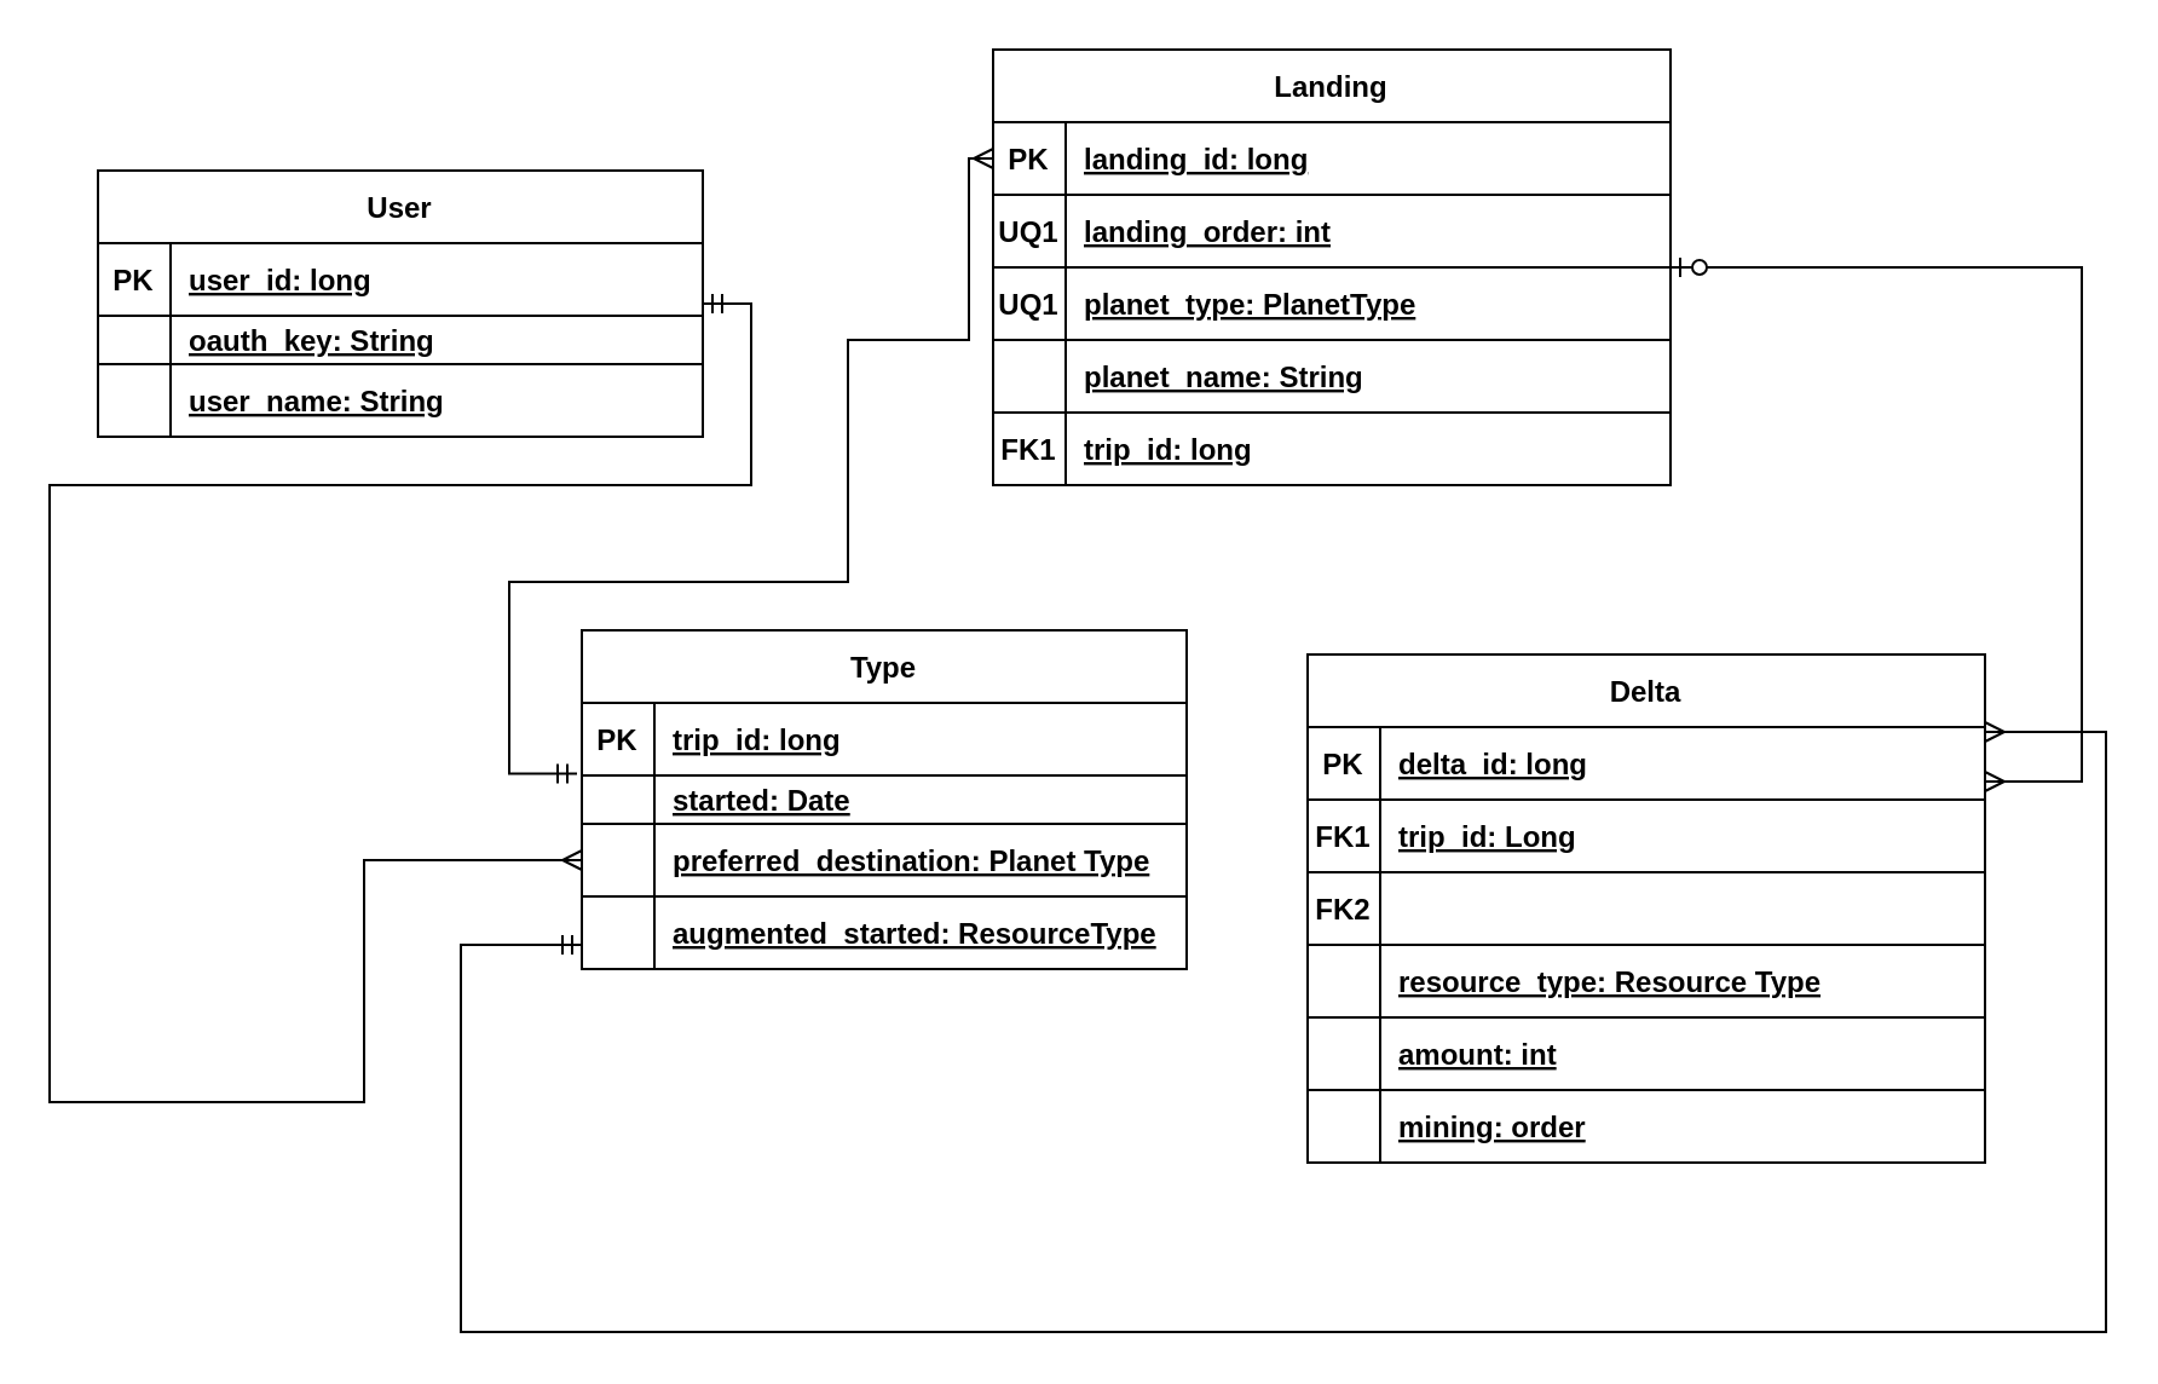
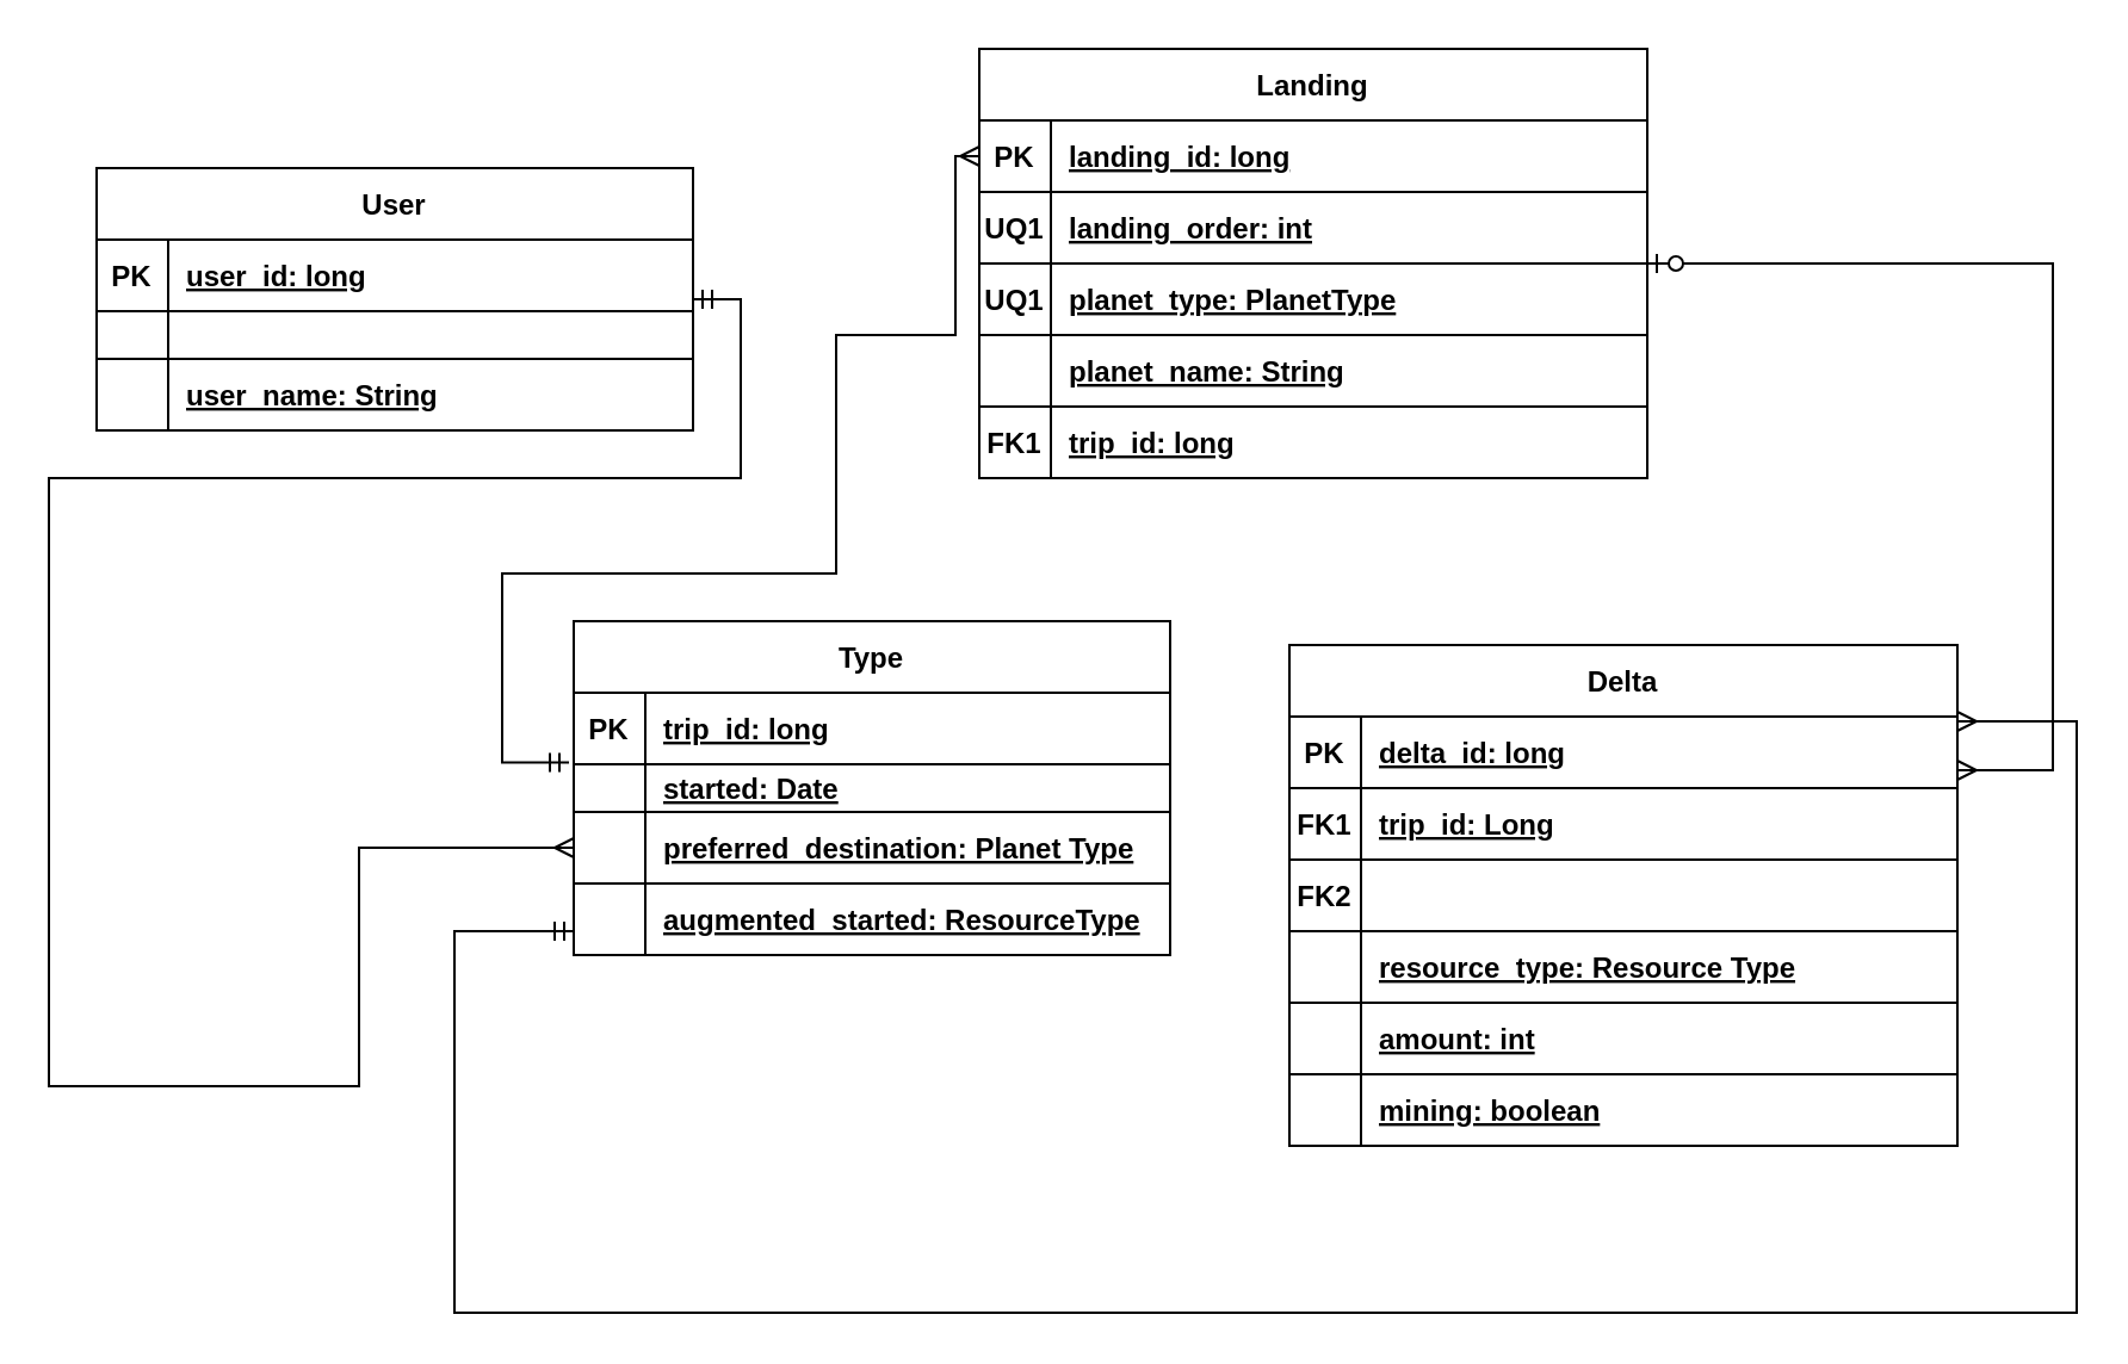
  <mxCell id="0" />
  <mxCell id="1" parent="0" />
  <mxCell id="2" value="Type" style="shape=table;startSize=30;container=1;collapsible=1;childLayout=tableLayout;fixedRows=1;rowLines=0;fontStyle=1;align=center;resizeLast=1;" parent="1" vertex="1"><mxGeometry x="240" y="260" width="250" height="140" as="geometry" /></mxCell>
  <mxCell id="3" value="" style="shape=partialRectangle;collapsible=0;dropTarget=0;pointerEvents=0;fillColor=none;points=[[0,0.5],[1,0.5]];portConstraint=eastwest;top=0;left=0;right=0;bottom=1;" parent="2" vertex="1"><mxGeometry y="30" width="250" height="30" as="geometry" /></mxCell>
  <mxCell id="4" value="PK" style="shape=partialRectangle;overflow=hidden;connectable=0;fillColor=none;top=0;left=0;bottom=0;right=0;fontStyle=1;" parent="3" vertex="1"><mxGeometry width="30" height="30" as="geometry" /></mxCell>
  <mxCell id="5" value="trip_id: long" style="shape=partialRectangle;overflow=hidden;connectable=0;fillColor=none;top=0;left=0;bottom=0;right=0;align=left;spacingLeft=6;fontStyle=5;" parent="3" vertex="1"><mxGeometry x="30" width="220" height="30" as="geometry" /></mxCell>
  <mxCell id="6" value="" style="shape=partialRectangle;collapsible=0;dropTarget=0;pointerEvents=0;fillColor=none;points=[[0,0.5],[1,0.5]];portConstraint=eastwest;top=0;left=0;right=0;bottom=1;" parent="2" vertex="1"><mxGeometry y="60" width="250" height="20" as="geometry" /></mxCell>
  <mxCell id="7" value="" style="shape=partialRectangle;overflow=hidden;connectable=0;fillColor=none;top=0;left=0;bottom=0;right=0;fontStyle=1;" parent="6" vertex="1"><mxGeometry width="30" height="20" as="geometry" /></mxCell>
  <mxCell id="8" value="started: Date" style="shape=partialRectangle;overflow=hidden;connectable=0;fillColor=none;top=0;left=0;bottom=0;right=0;align=left;spacingLeft=6;fontStyle=5;" parent="6" vertex="1"><mxGeometry x="30" width="220" height="20" as="geometry" /></mxCell>
  <mxCell id="9" value="" style="shape=partialRectangle;collapsible=0;dropTarget=0;pointerEvents=0;fillColor=none;points=[[0,0.5],[1,0.5]];portConstraint=eastwest;top=0;left=0;right=0;bottom=1;" parent="2" vertex="1"><mxGeometry y="80" width="250" height="30" as="geometry" /></mxCell>
  <mxCell id="10" value="" style="shape=partialRectangle;overflow=hidden;connectable=0;fillColor=none;top=0;left=0;bottom=0;right=0;fontStyle=1;" parent="9" vertex="1"><mxGeometry width="30" height="30" as="geometry" /></mxCell>
  <mxCell id="11" value="preferred_destination: Planet Type" style="shape=partialRectangle;overflow=hidden;connectable=0;fillColor=none;top=0;left=0;bottom=0;right=0;align=left;spacingLeft=6;fontStyle=5;" parent="9" vertex="1"><mxGeometry x="30" width="220" height="30" as="geometry" /></mxCell>
  <mxCell id="12" value="" style="shape=partialRectangle;collapsible=0;dropTarget=0;pointerEvents=0;fillColor=none;points=[[0,0.5],[1,0.5]];portConstraint=eastwest;top=0;left=0;right=0;bottom=1;" parent="2" vertex="1"><mxGeometry y="110" width="250" height="30" as="geometry" /></mxCell>
  <mxCell id="13" value="" style="shape=partialRectangle;overflow=hidden;connectable=0;fillColor=none;top=0;left=0;bottom=0;right=0;fontStyle=1;" parent="12" vertex="1"><mxGeometry width="30" height="30" as="geometry" /></mxCell>
  <mxCell id="14" value="augmented_started: ResourceType" style="shape=partialRectangle;overflow=hidden;connectable=0;fillColor=none;top=0;left=0;bottom=0;right=0;align=left;spacingLeft=6;fontStyle=5;" parent="12" vertex="1"><mxGeometry x="30" width="220" height="30" as="geometry" /></mxCell>
  <mxCell id="15" value="Delta" style="shape=table;startSize=30;container=1;collapsible=1;childLayout=tableLayout;fixedRows=1;rowLines=0;fontStyle=1;align=center;resizeLast=1;" parent="1" vertex="1"><mxGeometry x="540" y="270" width="280" height="210" as="geometry" /></mxCell>
  <mxCell id="16" value="" style="shape=partialRectangle;collapsible=0;dropTarget=0;pointerEvents=0;fillColor=none;points=[[0,0.5],[1,0.5]];portConstraint=eastwest;top=0;left=0;right=0;bottom=1;" parent="15" vertex="1"><mxGeometry y="30" width="280" height="30" as="geometry" /></mxCell>
  <mxCell id="17" value="PK" style="shape=partialRectangle;overflow=hidden;connectable=0;fillColor=none;top=0;left=0;bottom=0;right=0;fontStyle=1;" parent="16" vertex="1"><mxGeometry width="30" height="30" as="geometry" /></mxCell>
  <mxCell id="18" value="delta_id: long" style="shape=partialRectangle;overflow=hidden;connectable=0;fillColor=none;top=0;left=0;bottom=0;right=0;align=left;spacingLeft=6;fontStyle=5;" parent="16" vertex="1"><mxGeometry x="30" width="250" height="30" as="geometry" /></mxCell>
  <mxCell id="19" value="" style="shape=partialRectangle;collapsible=0;dropTarget=0;pointerEvents=0;fillColor=none;points=[[0,0.5],[1,0.5]];portConstraint=eastwest;top=0;left=0;right=0;bottom=1;" parent="15" vertex="1"><mxGeometry y="60" width="280" height="30" as="geometry" /></mxCell>
  <mxCell id="20" value="FK1" style="shape=partialRectangle;overflow=hidden;connectable=0;fillColor=none;top=0;left=0;bottom=0;right=0;fontStyle=1;" parent="19" vertex="1"><mxGeometry width="30" height="30" as="geometry" /></mxCell>
  <mxCell id="21" value="trip_id: Long" style="shape=partialRectangle;overflow=hidden;connectable=0;fillColor=none;top=0;left=0;bottom=0;right=0;align=left;spacingLeft=6;fontStyle=5;" parent="19" vertex="1"><mxGeometry x="30" width="250" height="30" as="geometry" /></mxCell>
  <mxCell id="22" value="" style="shape=partialRectangle;collapsible=0;dropTarget=0;pointerEvents=0;fillColor=none;points=[[0,0.5],[1,0.5]];portConstraint=eastwest;top=0;left=0;right=0;bottom=1;" parent="15" vertex="1"><mxGeometry y="90" width="280" height="30" as="geometry" /></mxCell>
  <mxCell id="23" value="" style="shape=partialRectangle;overflow=hidden;connectable=0;fillColor=none;top=0;left=0;bottom=0;right=0;fontStyle=1;" parent="22" vertex="1"><mxGeometry width="30" height="30" as="geometry" /></mxCell>
  <mxCell id="24" value="" style="shape=partialRectangle;collapsible=0;dropTarget=0;pointerEvents=0;fillColor=none;points=[[0,0.5],[1,0.5]];portConstraint=eastwest;top=0;left=0;right=0;bottom=1;" parent="15" vertex="1"><mxGeometry y="120" width="280" height="30" as="geometry" /></mxCell>
  <mxCell id="25" value="" style="shape=partialRectangle;overflow=hidden;connectable=0;fillColor=none;top=0;left=0;bottom=0;right=0;fontStyle=1;" parent="24" vertex="1"><mxGeometry width="30" height="30" as="geometry" /></mxCell>
  <mxCell id="26" value="resource_type: Resource Type" style="shape=partialRectangle;overflow=hidden;connectable=0;fillColor=none;top=0;left=0;bottom=0;right=0;align=left;spacingLeft=6;fontStyle=5;" parent="24" vertex="1"><mxGeometry x="30" width="250" height="30" as="geometry" /></mxCell>
  <mxCell id="27" value="" style="shape=partialRectangle;collapsible=0;dropTarget=0;pointerEvents=0;fillColor=none;points=[[0,0.5],[1,0.5]];portConstraint=eastwest;top=0;left=0;right=0;bottom=1;" parent="15" vertex="1"><mxGeometry y="150" width="280" height="30" as="geometry" /></mxCell>
  <mxCell id="28" value="" style="shape=partialRectangle;overflow=hidden;connectable=0;fillColor=none;top=0;left=0;bottom=0;right=0;fontStyle=1;" parent="27" vertex="1"><mxGeometry width="30" height="30" as="geometry" /></mxCell>
  <mxCell id="29" value="amount: int" style="shape=partialRectangle;overflow=hidden;connectable=0;fillColor=none;top=0;left=0;bottom=0;right=0;align=left;spacingLeft=6;fontStyle=5;" parent="27" vertex="1"><mxGeometry x="30" width="250" height="30" as="geometry" /></mxCell>
  <mxCell id="30" value="" style="shape=partialRectangle;collapsible=0;dropTarget=0;pointerEvents=0;fillColor=none;points=[[0,0.5],[1,0.5]];portConstraint=eastwest;top=0;left=0;right=0;bottom=1;" parent="15" vertex="1"><mxGeometry y="180" width="280" height="30" as="geometry" /></mxCell>
  <mxCell id="31" value="" style="shape=partialRectangle;overflow=hidden;connectable=0;fillColor=none;top=0;left=0;bottom=0;right=0;fontStyle=1;" parent="30" vertex="1"><mxGeometry width="30" height="30" as="geometry" /></mxCell>
- <mxCell id="32" value="mining: order" style="shape=partialRectangle;overflow=hidden;connectable=0;fillColor=none;top=0;left=0;bottom=0;right=0;align=left;spacingLeft=6;fontStyle=5;" parent="30" vertex="1"><mxGeometry x="30" width="250" height="30" as="geometry" /></mxCell>
+ <mxCell id="32" value="mining: boolean" style="shape=partialRectangle;overflow=hidden;connectable=0;fillColor=none;top=0;left=0;bottom=0;right=0;align=left;spacingLeft=6;fontStyle=5;" parent="30" vertex="1"><mxGeometry x="30" width="250" height="30" as="geometry" /></mxCell>
  <mxCell id="33" value="" style="edgeStyle=orthogonalEdgeStyle;endArrow=ERmandOne;startArrow=ERmany;endFill=0;startFill=0;rounded=0;elbow=vertical;exitX=0;exitY=0.25;exitDx=0;exitDy=0;entryX=-0.008;entryY=-0.035;entryDx=0;entryDy=0;entryPerimeter=0;" parent="1" source="36" target="6" edge="1"><mxGeometry width="100" height="100" relative="1" as="geometry"><mxPoint x="691" y="80.99" as="sourcePoint" /><mxPoint x="170" y="320" as="targetPoint" /><Array as="points"><mxPoint x="400" y="65" /><mxPoint x="400" y="140" /><mxPoint x="350" y="140" /><mxPoint x="350" y="240" /><mxPoint x="210" y="240" /><mxPoint x="210" y="319" /></Array></mxGeometry></mxCell>
  <mxCell id="34" value="" style="edgeStyle=orthogonalEdgeStyle;endArrow=ERmandOne;startArrow=ERmany;endFill=0;startFill=0;rounded=0;elbow=vertical;exitX=0;exitY=0.5;exitDx=0;exitDy=0;entryX=1;entryY=0.5;entryDx=0;entryDy=0;" parent="1" source="9" target="53" edge="1"><mxGeometry width="100" height="100" relative="1" as="geometry"><mxPoint x="850" y="290" as="sourcePoint" /><mxPoint x="310" y="40" as="targetPoint" /><Array as="points"><mxPoint x="150" y="355" /><mxPoint x="150" y="455" /><mxPoint x="20" y="455" /><mxPoint x="20" y="200" /><mxPoint x="310" y="200" /><mxPoint x="310" y="125" /></Array></mxGeometry></mxCell>
  <mxCell id="35" value="" style="edgeStyle=orthogonalEdgeStyle;endArrow=ERzeroToOne;startArrow=ERmany;endFill=1;startFill=0;rounded=0;elbow=vertical;exitX=1;exitY=0.25;exitDx=0;exitDy=0;entryX=1;entryY=0;entryDx=0;entryDy=0;entryPerimeter=0;" parent="1" source="15" edge="1"><mxGeometry width="100" height="100" relative="1" as="geometry"><mxPoint x="830" y="325" as="sourcePoint" /><mxPoint x="690" y="110" as="targetPoint" /><Array as="points"><mxPoint x="860" y="323" /><mxPoint x="860" y="110" /></Array></mxGeometry></mxCell>
  <mxCell id="36" value="Landing" style="shape=table;startSize=30;container=1;collapsible=1;childLayout=tableLayout;fixedRows=1;rowLines=0;fontStyle=1;align=center;resizeLast=1;" vertex="1" parent="1"><mxGeometry x="410" y="20" width="280" height="180" as="geometry" /></mxCell>
  <mxCell id="37" value="" style="shape=partialRectangle;collapsible=0;dropTarget=0;pointerEvents=0;fillColor=none;points=[[0,0.5],[1,0.5]];portConstraint=eastwest;top=0;left=0;right=0;bottom=1;" vertex="1" parent="36"><mxGeometry y="30" width="280" height="30" as="geometry" /></mxCell>
  <mxCell id="38" value="PK" style="shape=partialRectangle;overflow=hidden;connectable=0;fillColor=none;top=0;left=0;bottom=0;right=0;fontStyle=1;" vertex="1" parent="37"><mxGeometry width="30" height="30" as="geometry" /></mxCell>
  <mxCell id="39" value="landing_id: long" style="shape=partialRectangle;overflow=hidden;connectable=0;fillColor=none;top=0;left=0;bottom=0;right=0;align=left;spacingLeft=6;fontStyle=5;" vertex="1" parent="37"><mxGeometry x="30" width="250" height="30" as="geometry" /></mxCell>
  <mxCell id="40" value="" style="shape=partialRectangle;collapsible=0;dropTarget=0;pointerEvents=0;fillColor=none;points=[[0,0.5],[1,0.5]];portConstraint=eastwest;top=0;left=0;right=0;bottom=1;" vertex="1" parent="36"><mxGeometry y="60" width="280" height="30" as="geometry" /></mxCell>
  <mxCell id="41" value="" style="shape=partialRectangle;overflow=hidden;connectable=0;fillColor=none;top=0;left=0;bottom=0;right=0;fontStyle=1;" vertex="1" parent="40"><mxGeometry width="30" height="30" as="geometry" /></mxCell>
  <mxCell id="42" value="landing_order: int" style="shape=partialRectangle;overflow=hidden;connectable=0;fillColor=none;top=0;left=0;bottom=0;right=0;align=left;spacingLeft=6;fontStyle=5;" vertex="1" parent="40"><mxGeometry x="30" width="250" height="30" as="geometry" /></mxCell>
  <mxCell id="43" value="" style="shape=partialRectangle;collapsible=0;dropTarget=0;pointerEvents=0;fillColor=none;points=[[0,0.5],[1,0.5]];portConstraint=eastwest;top=0;left=0;right=0;bottom=1;" vertex="1" parent="36"><mxGeometry y="90" width="280" height="30" as="geometry" /></mxCell>
  <mxCell id="44" value="" style="shape=partialRectangle;overflow=hidden;connectable=0;fillColor=none;top=0;left=0;bottom=0;right=0;fontStyle=1;" vertex="1" parent="43"><mxGeometry width="30" height="30" as="geometry" /></mxCell>
  <mxCell id="45" value="planet_type: PlanetType" style="shape=partialRectangle;overflow=hidden;connectable=0;fillColor=none;top=0;left=0;bottom=0;right=0;align=left;spacingLeft=6;fontStyle=5;" vertex="1" parent="43"><mxGeometry x="30" width="250" height="30" as="geometry" /></mxCell>
  <mxCell id="46" value="" style="shape=partialRectangle;collapsible=0;dropTarget=0;pointerEvents=0;fillColor=none;points=[[0,0.5],[1,0.5]];portConstraint=eastwest;top=0;left=0;right=0;bottom=1;" vertex="1" parent="36"><mxGeometry y="120" width="280" height="30" as="geometry" /></mxCell>
  <mxCell id="47" value="" style="shape=partialRectangle;overflow=hidden;connectable=0;fillColor=none;top=0;left=0;bottom=0;right=0;fontStyle=1;" vertex="1" parent="46"><mxGeometry width="30" height="30" as="geometry" /></mxCell>
  <mxCell id="48" value="planet_name: String" style="shape=partialRectangle;overflow=hidden;connectable=0;fillColor=none;top=0;left=0;bottom=0;right=0;align=left;spacingLeft=6;fontStyle=5;" vertex="1" parent="46"><mxGeometry x="30" width="250" height="30" as="geometry" /></mxCell>
  <mxCell id="49" value="" style="shape=partialRectangle;collapsible=0;dropTarget=0;pointerEvents=0;fillColor=none;points=[[0,0.5],[1,0.5]];portConstraint=eastwest;top=0;left=0;right=0;bottom=1;" vertex="1" parent="36"><mxGeometry y="150" width="280" height="30" as="geometry" /></mxCell>
  <mxCell id="50" value="" style="shape=partialRectangle;overflow=hidden;connectable=0;fillColor=none;top=0;left=0;bottom=0;right=0;fontStyle=1;" vertex="1" parent="49"><mxGeometry width="30" height="30" as="geometry" /></mxCell>
  <mxCell id="51" value="trip_id: long" style="shape=partialRectangle;overflow=hidden;connectable=0;fillColor=none;top=0;left=0;bottom=0;right=0;align=left;spacingLeft=6;fontStyle=5;" vertex="1" parent="49"><mxGeometry x="30" width="250" height="30" as="geometry" /></mxCell>
  <mxCell id="52" value="FK1" style="shape=partialRectangle;overflow=hidden;connectable=0;fillColor=none;top=0;left=0;bottom=0;right=0;fontStyle=1;" vertex="1" parent="1"><mxGeometry x="410" y="170" width="30" height="30" as="geometry" /></mxCell>
  <mxCell id="53" value="User" style="shape=table;startSize=30;container=1;collapsible=1;childLayout=tableLayout;fixedRows=1;rowLines=0;fontStyle=1;align=center;resizeLast=1;" vertex="1" parent="1"><mxGeometry x="40" y="70" width="250" height="110" as="geometry" /></mxCell>
  <mxCell id="54" value="" style="shape=partialRectangle;collapsible=0;dropTarget=0;pointerEvents=0;fillColor=none;points=[[0,0.5],[1,0.5]];portConstraint=eastwest;top=0;left=0;right=0;bottom=1;" vertex="1" parent="53"><mxGeometry y="30" width="250" height="30" as="geometry" /></mxCell>
  <mxCell id="55" value="PK" style="shape=partialRectangle;overflow=hidden;connectable=0;fillColor=none;top=0;left=0;bottom=0;right=0;fontStyle=1;" vertex="1" parent="54"><mxGeometry width="30" height="30" as="geometry" /></mxCell>
  <mxCell id="56" value="user_id: long" style="shape=partialRectangle;overflow=hidden;connectable=0;fillColor=none;top=0;left=0;bottom=0;right=0;align=left;spacingLeft=6;fontStyle=5;" vertex="1" parent="54"><mxGeometry x="30" width="220" height="30" as="geometry" /></mxCell>
  <mxCell id="57" value="" style="shape=partialRectangle;collapsible=0;dropTarget=0;pointerEvents=0;fillColor=none;points=[[0,0.5],[1,0.5]];portConstraint=eastwest;top=0;left=0;right=0;bottom=1;" vertex="1" parent="53"><mxGeometry y="60" width="250" height="20" as="geometry" /></mxCell>
  <mxCell id="58" value="" style="shape=partialRectangle;overflow=hidden;connectable=0;fillColor=none;top=0;left=0;bottom=0;right=0;fontStyle=1;" vertex="1" parent="57"><mxGeometry width="30" height="20" as="geometry" /></mxCell>
- <mxCell id="59" value="oauth_key: String" style="shape=partialRectangle;overflow=hidden;connectable=0;fillColor=none;top=0;left=0;bottom=0;right=0;align=left;spacingLeft=6;fontStyle=5;" vertex="1" parent="57"><mxGeometry x="30" width="220" height="20" as="geometry" /></mxCell>
  <mxCell id="60" value="" style="shape=partialRectangle;collapsible=0;dropTarget=0;pointerEvents=0;fillColor=none;points=[[0,0.5],[1,0.5]];portConstraint=eastwest;top=0;left=0;right=0;bottom=1;" vertex="1" parent="53"><mxGeometry y="80" width="250" height="30" as="geometry" /></mxCell>
  <mxCell id="61" value="" style="shape=partialRectangle;overflow=hidden;connectable=0;fillColor=none;top=0;left=0;bottom=0;right=0;fontStyle=1;" vertex="1" parent="60"><mxGeometry width="30" height="30" as="geometry" /></mxCell>
  <mxCell id="62" value="user_name: String" style="shape=partialRectangle;overflow=hidden;connectable=0;fillColor=none;top=0;left=0;bottom=0;right=0;align=left;spacingLeft=6;fontStyle=5;" vertex="1" parent="60"><mxGeometry x="30" width="220" height="30" as="geometry" /></mxCell>
  <mxCell id="63" value="FK2" style="shape=partialRectangle;overflow=hidden;connectable=0;fillColor=none;top=0;left=0;bottom=0;right=0;fontStyle=1;" vertex="1" parent="1"><mxGeometry x="540" y="360" width="30" height="30" as="geometry" /></mxCell>
  <mxCell id="64" value="" style="edgeStyle=orthogonalEdgeStyle;endArrow=ERmandOne;startArrow=ERmany;endFill=0;startFill=0;rounded=0;elbow=vertical;" edge="1" parent="1"><mxGeometry width="100" height="100" relative="1" as="geometry"><mxPoint x="820" y="302" as="sourcePoint" /><mxPoint x="240" y="390" as="targetPoint" /><Array as="points"><mxPoint x="870" y="303" /><mxPoint x="870" y="550" /><mxPoint x="190" y="550" /><mxPoint x="190" y="390" /><mxPoint x="540" y="390" /></Array></mxGeometry></mxCell>
  <mxCell id="65" value="UQ1" style="shape=partialRectangle;overflow=hidden;connectable=0;fillColor=none;top=0;left=0;bottom=0;right=0;fontStyle=1;" vertex="1" parent="1"><mxGeometry x="410" y="110" width="30" height="30" as="geometry" /></mxCell>
  <mxCell id="66" value="UQ1" style="shape=partialRectangle;overflow=hidden;connectable=0;fillColor=none;top=0;left=0;bottom=0;right=0;fontStyle=1;" vertex="1" parent="1"><mxGeometry x="410" y="80" width="30" height="30" as="geometry" /></mxCell>
